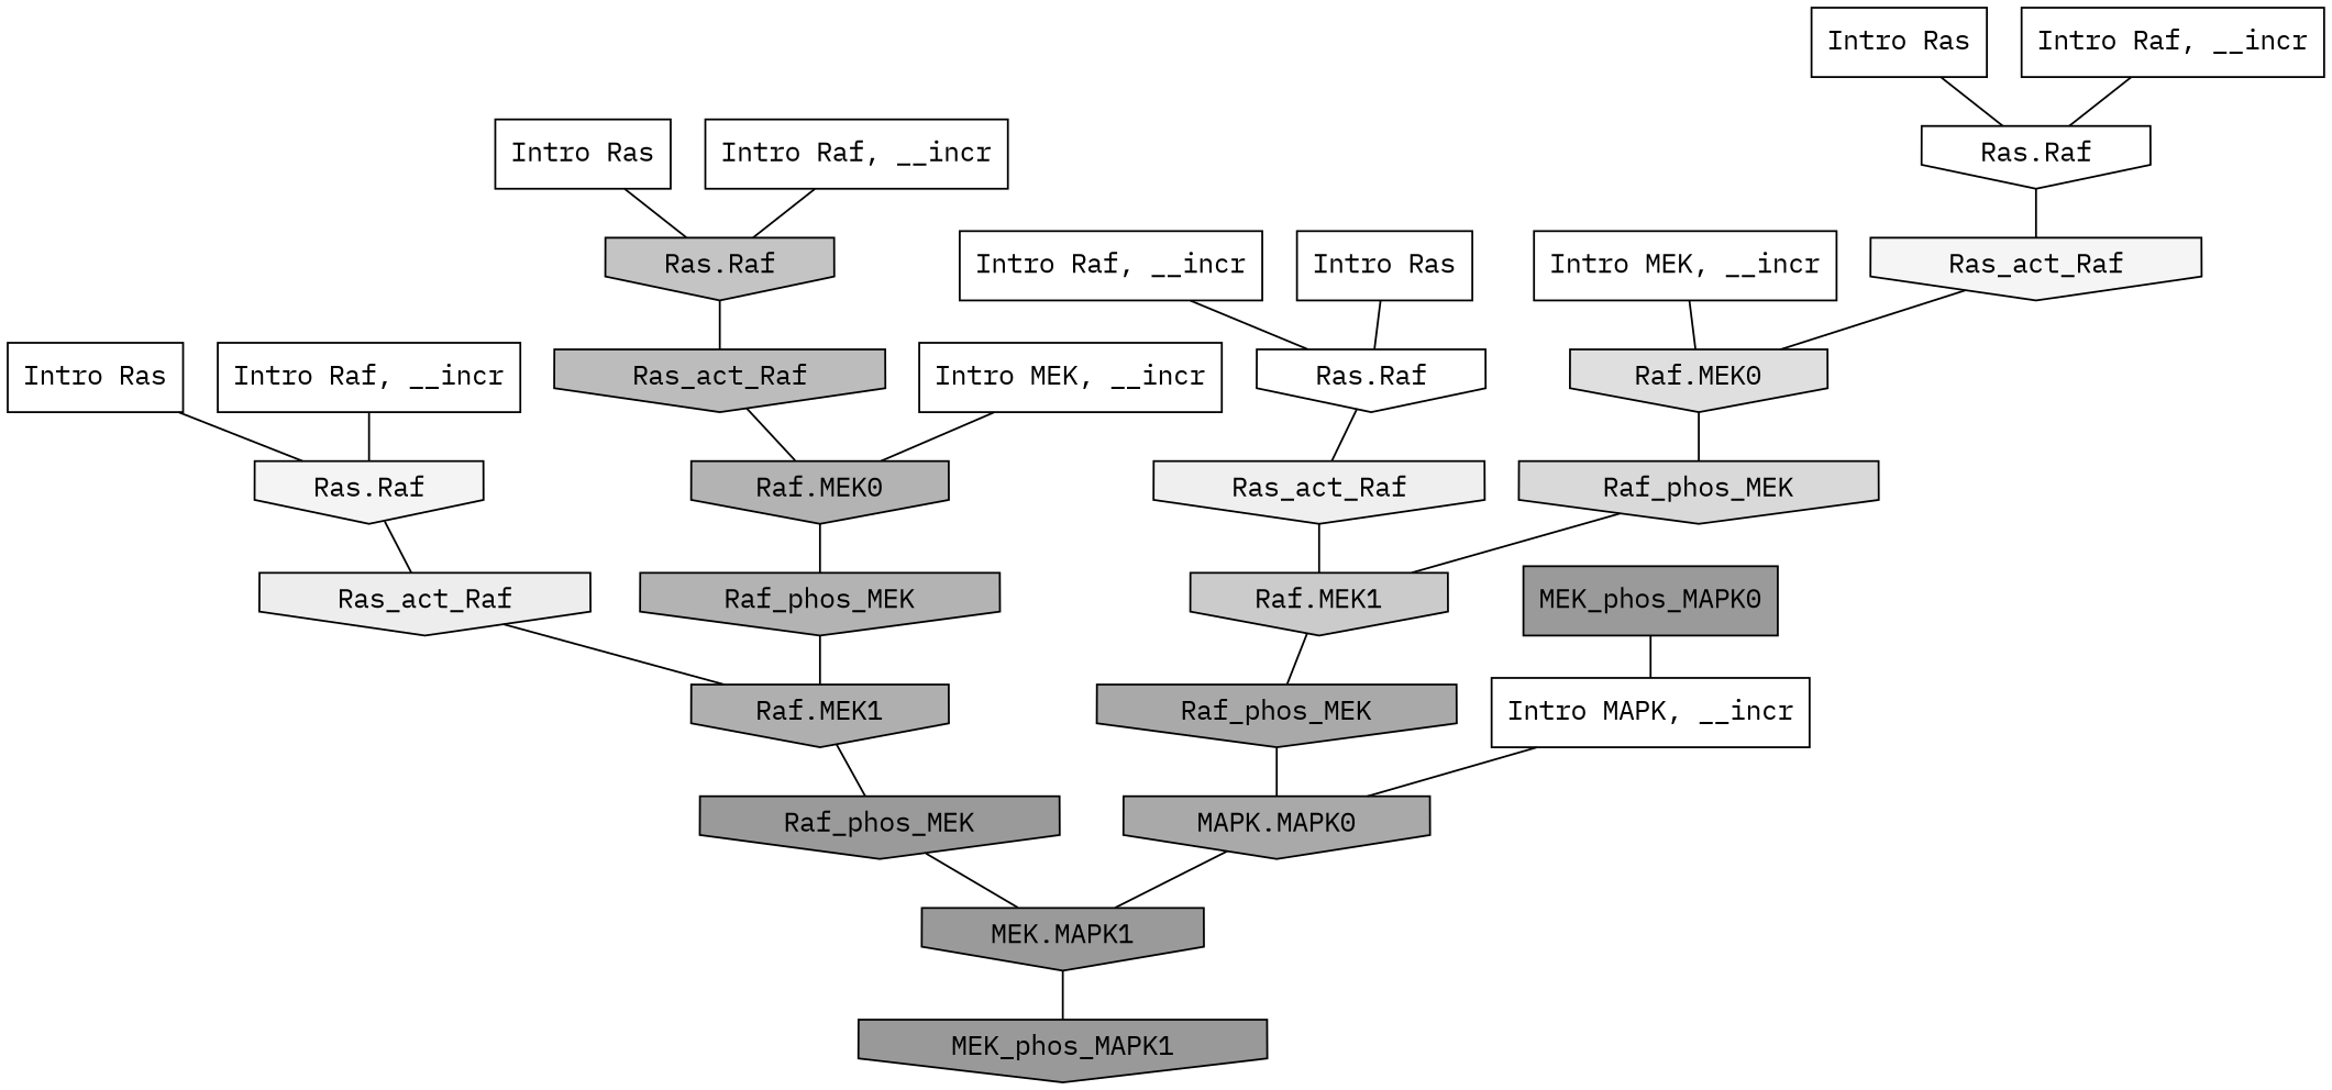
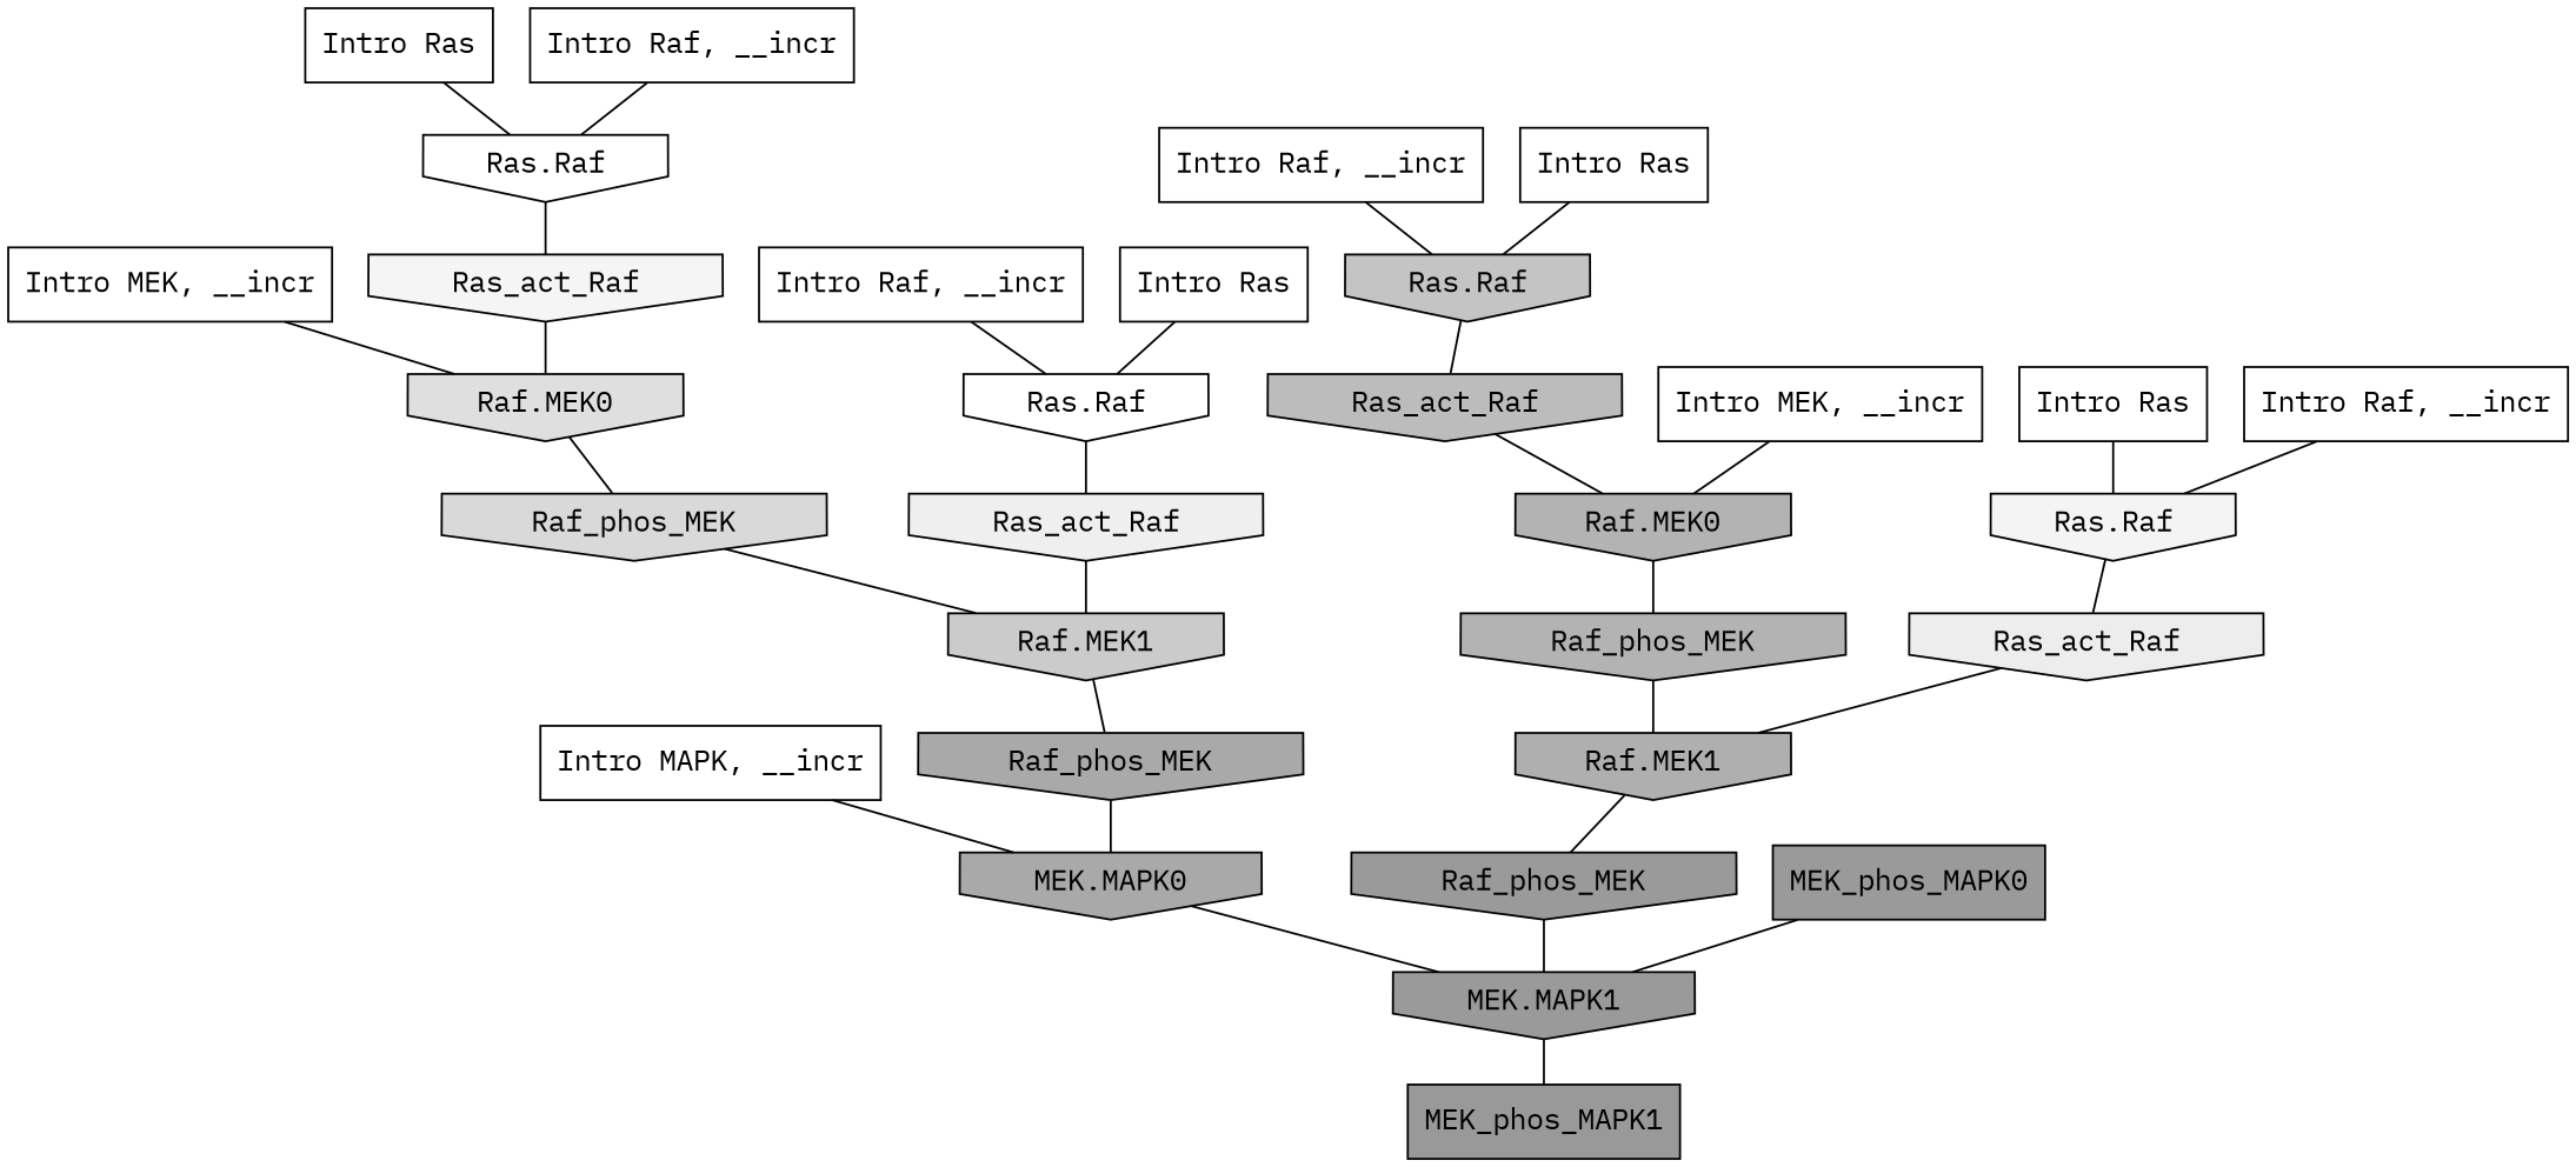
  digraph {
    fontname="IBM Plex Mono"
    rankdir=TB
    ranksep=0.30
    node [fillcolor="0.000 0.000 1.000" fontname="IBM Plex Mono" shape=invhouse style=filled]
    edge [color="0.000 0.000 0.000" dir=none fontname="IBM Plex Mono"]
    n1 [label="Intro Ras" shape=rectangle]
    n2 [fillcolor="0.000 0.000 0.957" label="Ras.Raf"]
    n3 [fillcolor="0.000 0.000 0.928" label=Ras_act_Raf]
    n4 [label="Intro Ras" shape=rectangle]
    n5 [fillcolor="0.000 0.000 0.769" label="Ras.Raf"]
    n6 [fillcolor="0.000 0.000 0.737" label=Ras_act_Raf]
    n7 [label="Intro Ras" shape=rectangle]
    n8 [label="Ras.Raf"]
    n9 [fillcolor="0.000 0.000 0.936" label=Ras_act_Raf]
    n10 [label="Intro Ras" shape=rectangle]
    n11 [label="Ras.Raf"]
    n12 [fillcolor="0.000 0.000 0.958" label=Ras_act_Raf]
    n13 [label="Intro Raf, __incr" shape=rectangle]
    n14 [label="Intro Raf, __incr" shape=rectangle]
    n15 [label="Intro Raf, __incr" shape=rectangle]
    n16 [label="Intro Raf, __incr" shape=rectangle]
    n17 [label="Intro MEK, __incr" shape=rectangle]
    n18 [fillcolor="0.000 0.000 0.702" label="Raf.MEK0"]
    n19 [fillcolor="0.000 0.000 0.701" label=Raf_phos_MEK]
    n20 [label="Intro MEK, __incr" shape=rectangle]
    n21 [fillcolor="0.000 0.000 0.875" label="Raf.MEK0"]
    n22 [fillcolor="0.000 0.000 0.851" label=Raf_phos_MEK]
    n23 [label="Intro MAPK, __incr" shape=rectangle]
-   n24 [fillcolor="0.000 0.000 0.662" label="MAPK.MAPK0"]
+   n24 [fillcolor="0.000 0.000 0.662" label="MEK.MAPK0"]
    n25 [fillcolor="0.000 0.000 0.602" label="MEK.MAPK1"]
    n26 [fillcolor="0.000 0.000 0.796" label="Raf.MEK1"]
    n27 [fillcolor="0.000 0.000 0.686" label="Raf.MEK1"]
    n28 [fillcolor="0.000 0.000 0.662" label=Raf_phos_MEK]
    n29 [fillcolor="0.000 0.000 0.604" label=Raf_phos_MEK]
    n30 [fillcolor="0.000 0.000 0.602" label=MEK_phos_MAPK0 shape=box]
-   n31 [fillcolor="0.000 0.000 0.600" label=MEK_phos_MAPK1]
+   n31 [fillcolor="0.000 0.000 0.600" label=MEK_phos_MAPK1 shape=box]
    n1 -> n2
    n2 -> n3
    n3 -> n27
    n4 -> n5
    n5 -> n6
    n6 -> n18
    n7 -> n8
    n8 -> n9
    n9 -> n26
    n10 -> n11
    n11 -> n12
    n12 -> n21
    n13 -> n5
    n14 -> n11
    n15 -> n8
    n16 -> n2
    n17 -> n18
    n18 -> n19
    n19 -> n27
    n20 -> n21
    n21 -> n22
    n22 -> n26
    n23 -> n24
    n24 -> n25
    n25 -> n31
    n26 -> n28
    n27 -> n29
    n28 -> n24
    n29 -> n25
-   n30 -> n23
+   n30 -> n25
  }
